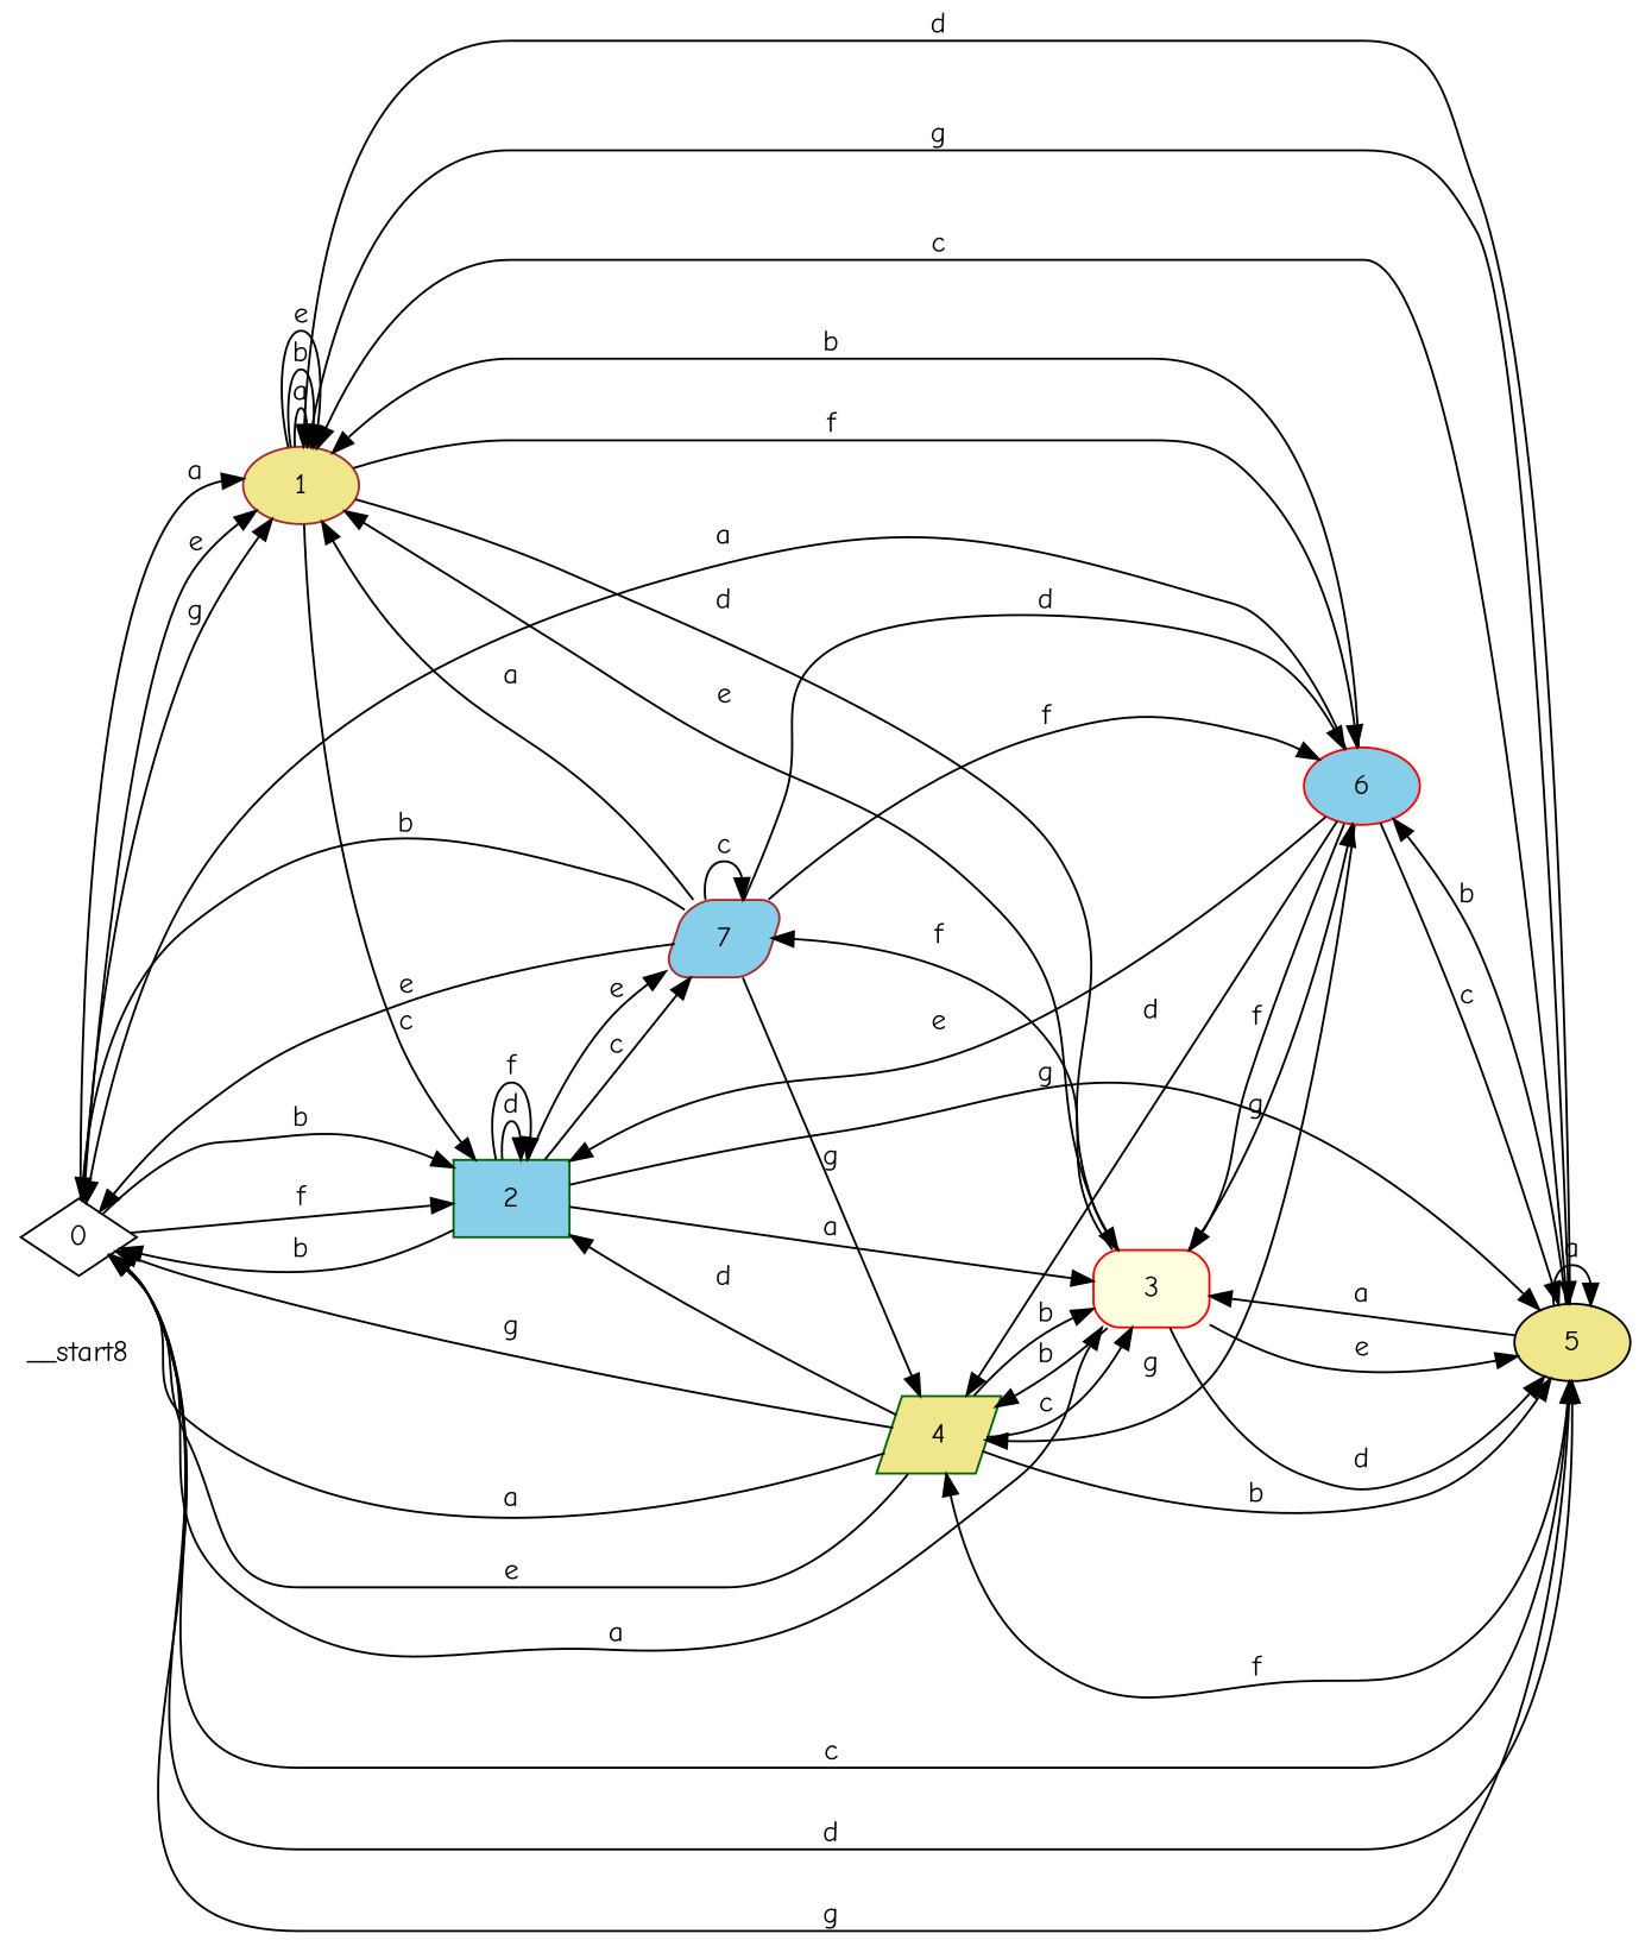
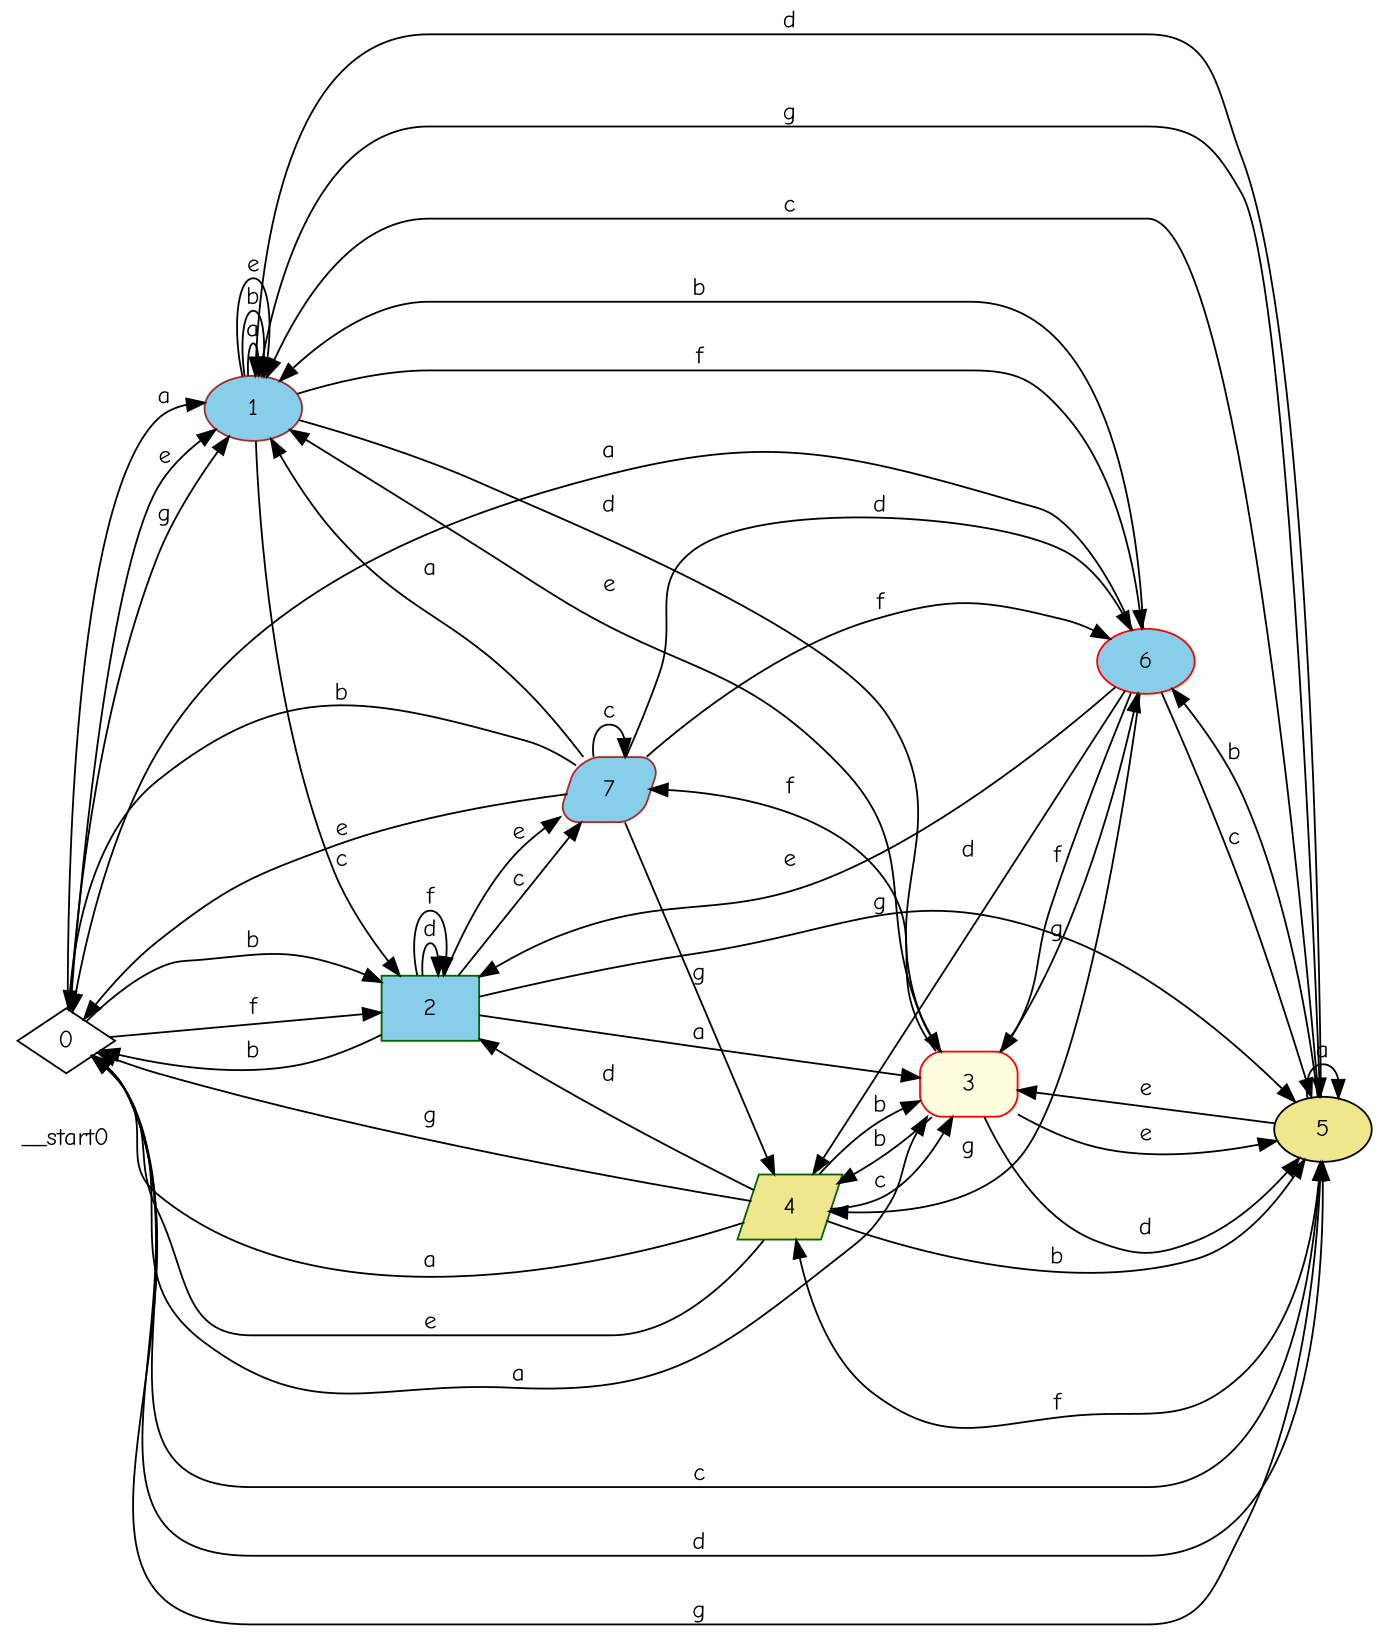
  digraph {
    fontname="Comic Neue"
    rankdir=LR
    node [color=darkgreen fillcolor=skyblue fontname="Comic Neue" shape=ellipse style=filled]
    edge [fontname="Comic Neue"]
-   __start0 [fillcolor=white shape=none label=__start8]
+   __start0 [fillcolor=white shape=none]
    n2 [color=black fillcolor=white label=0 shape=diamond]
-   n3 [color=brown fillcolor=khaki label=1]
+   n3 [color=brown label=1]
    n4 [label=2 shape=box]
    n5 [color=black fillcolor=khaki label=5]
    n6 [color=red fillcolor=lightyellow label=3 shape=box style="rounded,filled"]
    n7 [color=red label=6 style="rounded,filled"]
    n8 [color=brown label=7 shape=parallelogram style="rounded,filled"]
    n9 [fillcolor=khaki label=4 shape=parallelogram]
    n2 -> n3 [label=a]
    n2 -> n3 [label=e]
    n2 -> n3 [label=g]
    n2 -> n4 [label=b]
    n2 -> n4 [label=f]
    n2 -> n5 [label=c]
    n2 -> n5 [label=d]
    n2 -> n6 [label=a]
    n3 -> n3 [label=a]
    n3 -> n3 [label=b]
    n3 -> n3 [label=e]
    n3 -> n4 [label=c]
    n3 -> n5 [label=g]
    n3 -> n6 [label=d]
    n3 -> n7 [label=f]
    n4 -> n2 [label=b]
    n4 -> n4 [label=d]
    n4 -> n4 [label=f]
    n4 -> n5 [label=g]
    n4 -> n6 [label=a]
    n4 -> n8 [label=c]
    n4 -> n8 [label=e]
    n5 -> n2 [label=g]
    n5 -> n3 [label=c]
    n5 -> n3 [label=d]
    n5 -> n5 [label=a]
-   n5 -> n6 [label=a]
+   n5 -> n6 [label=e]
    n5 -> n7 [label=b]
    n5 -> n9 [label=f]
    n6 -> n3 [label=e]
    n6 -> n5 [label=d]
    n6 -> n5 [label=e]
    n6 -> n7 [label=g]
    n6 -> n8 [label=f]
    n6 -> n9 [label=b]
    n7 -> n2 [label=a]
    n7 -> n3 [label=b]
    n7 -> n4 [label=e]
    n7 -> n5 [label=c]
    n7 -> n6 [label=f]
    n7 -> n9 [label=d]
    n7 -> n9 [label=g]
    n8 -> n2 [label=b]
    n8 -> n2 [label=e]
    n8 -> n3 [label=a]
    n8 -> n7 [label=d]
    n8 -> n7 [label=f]
    n8 -> n8 [label=c]
    n8 -> n9 [label=g]
    n9 -> n2 [label=a]
    n9 -> n2 [label=e]
    n9 -> n2 [label=g]
    n9 -> n4 [label=d]
    n9 -> n5 [label=b]
    n9 -> n6 [label=b]
    n9 -> n6 [label=c]
  }
